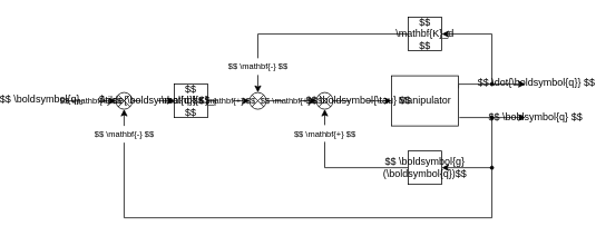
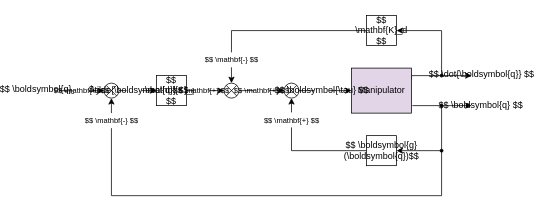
  <mxCell id="0" />
  <mxCell id="1" parent="0" />
  <mxCell id="2" style="edgeStyle=orthogonalEdgeStyle;rounded=0;orthogonalLoop=1;jettySize=auto;html=1;entryX=0;entryY=0.5;entryDx=0;entryDy=0;startArrow=none;startFill=0;startSize=4;fontSize=10;" parent="1" source="3" target="13" edge="1"><mxGeometry relative="1" as="geometry" /></mxCell>
  <mxCell id="3" value="$$ \mathbf{K}_p $$" style="rounded=0;whiteSpace=wrap;html=1;" parent="1" vertex="1"><mxGeometry x="176" y="100" width="40" height="40" as="geometry" /></mxCell>
  <mxCell id="4" value="$$ \dot{\boldsymbol{q}} $$" style="text;align=center;verticalAlign=middle;resizable=1;points=[];autosize=0;html=1;absoluteArcSize=0;expand=1;resizeWidth=1;resizeHeight=1;" parent="1" vertex="1"><mxGeometry x="599" y="89" width="20" height="20" as="geometry" /></mxCell>
  <mxCell id="5" style="edgeStyle=orthogonalEdgeStyle;rounded=0;orthogonalLoop=1;jettySize=auto;html=1;entryX=0.5;entryY=0;entryDx=0;entryDy=0;" parent="1" source="6" target="13" edge="1"><mxGeometry relative="1" as="geometry" /></mxCell>
  <mxCell id="6" value="$$ \mathbf{K}_d $$" style="rounded=0;whiteSpace=wrap;html=1;" parent="1" vertex="1"><mxGeometry x="456" y="20" width="40" height="40" as="geometry" /></mxCell>
  <mxCell id="7" style="edgeStyle=orthogonalEdgeStyle;rounded=0;orthogonalLoop=1;jettySize=auto;html=1;entryX=0;entryY=0.5;entryDx=0;entryDy=0;" parent="1" source="8" target="11" edge="1"><mxGeometry relative="1" as="geometry" /></mxCell>
  <mxCell id="8" value="" style="shape=sumEllipse;perimeter=ellipsePerimeter;whiteSpace=wrap;html=1;backgroundOutline=1;" parent="1" vertex="1"><mxGeometry x="346" y="110" width="20" height="20" as="geometry" /></mxCell>
  <mxCell id="9" style="edgeStyle=orthogonalEdgeStyle;rounded=0;orthogonalLoop=1;jettySize=auto;html=1;fontSize=10;exitX=1;exitY=0.25;exitDx=0;exitDy=0;" parent="1" source="11" edge="1"><mxGeometry relative="1" as="geometry"><mxPoint x="596" y="100" as="targetPoint" /><Array as="points"><mxPoint x="516" y="100" /><mxPoint x="596" y="100" /></Array></mxGeometry></mxCell>
  <mxCell id="10" style="edgeStyle=orthogonalEdgeStyle;rounded=0;orthogonalLoop=1;jettySize=auto;html=1;startArrow=none;startFill=0;fontSize=10;" parent="1" edge="1"><mxGeometry relative="1" as="geometry"><mxPoint x="596" y="140" as="targetPoint" /><mxPoint x="517" y="140" as="sourcePoint" /></mxGeometry></mxCell>
- <mxCell id="11" value="Manipulator" style="rounded=0;whiteSpace=wrap;html=1;" parent="1" vertex="1"><mxGeometry x="436" y="90" width="80" height="60" as="geometry" /></mxCell>
+ <mxCell id="11" value="Manipulator" style="rounded=0;whiteSpace=wrap;html=1;fillColor=#e1d5e7;" parent="1" vertex="1"><mxGeometry x="436" y="90" width="80" height="60" as="geometry" /></mxCell>
  <mxCell id="12" style="edgeStyle=orthogonalEdgeStyle;rounded=0;orthogonalLoop=1;jettySize=auto;html=1;entryX=0;entryY=0.5;entryDx=0;entryDy=0;" parent="1" source="13" target="8" edge="1"><mxGeometry relative="1" as="geometry" /></mxCell>
  <mxCell id="13" value="" style="shape=sumEllipse;perimeter=ellipsePerimeter;whiteSpace=wrap;html=1;backgroundOutline=1;" parent="1" vertex="1"><mxGeometry x="266" y="110" width="20" height="20" as="geometry" /></mxCell>
  <mxCell id="14" style="edgeStyle=orthogonalEdgeStyle;rounded=0;orthogonalLoop=1;jettySize=auto;html=1;entryX=0.5;entryY=1;entryDx=0;entryDy=0;fontSize=10;" parent="1" source="15" target="8" edge="1"><mxGeometry relative="1" as="geometry" /></mxCell>
  <mxCell id="15" value="$$ \boldsymbol{g}(\boldsymbol{q})$$" style="rounded=0;whiteSpace=wrap;html=1;" parent="1" vertex="1"><mxGeometry x="456" y="180" width="40" height="40" as="geometry" /></mxCell>
  <mxCell id="16" value="" style="endArrow=classic;html=1;fontSize=10;entryX=1;entryY=0.5;entryDx=0;entryDy=0;rounded=0;startArrow=oval;startFill=1;startSize=4;" parent="1" target="15" edge="1"><mxGeometry width="50" height="50" relative="1" as="geometry"><mxPoint x="556" y="140" as="sourcePoint" /><mxPoint x="326" y="260" as="targetPoint" /><Array as="points"><mxPoint x="556" y="200" /></Array></mxGeometry></mxCell>
  <mxCell id="17" value="" style="endArrow=classic;html=1;fontSize=10;entryX=1;entryY=0.5;entryDx=0;entryDy=0;rounded=0;startArrow=oval;startFill=1;startSize=4;" parent="1" target="6" edge="1"><mxGeometry width="50" height="50" relative="1" as="geometry"><mxPoint x="556" y="100" as="sourcePoint" /><mxPoint x="526" y="210" as="targetPoint" /><Array as="points"><mxPoint x="556" y="40" /></Array></mxGeometry></mxCell>
  <mxCell id="18" value="$$ \boldsymbol{\tau} $$" style="text;align=center;verticalAlign=middle;resizable=1;points=[];autosize=1;html=1;absoluteArcSize=0;expand=1;resizeWidth=0;resizeHeight=1;fillColor=#ffffff;" parent="1" vertex="1"><mxGeometry x="386" y="110" width="20" height="20" as="geometry" /></mxCell>
  <mxCell id="19" value="$$ \boldsymbol{q} $$" style="text;align=center;verticalAlign=middle;resizable=1;points=[];autosize=0;html=1;absoluteArcSize=0;expand=1;resizeWidth=1;resizeHeight=1;" parent="1" vertex="1"><mxGeometry x="598" y="129" width="20" height="20" as="geometry" /></mxCell>
  <mxCell id="20" style="edgeStyle=orthogonalEdgeStyle;rounded=0;orthogonalLoop=1;jettySize=auto;html=1;entryX=0;entryY=0.5;entryDx=0;entryDy=0;startArrow=none;startFill=0;startSize=4;fontSize=10;" parent="1" source="21" target="3" edge="1"><mxGeometry relative="1" as="geometry" /></mxCell>
  <mxCell id="21" value="" style="shape=sumEllipse;perimeter=ellipsePerimeter;whiteSpace=wrap;html=1;backgroundOutline=1;" parent="1" vertex="1"><mxGeometry x="106" y="110" width="20" height="20" as="geometry" /></mxCell>
  <mxCell id="22" value="" style="endArrow=classic;html=1;fontSize=10;entryX=0.5;entryY=1;entryDx=0;entryDy=0;rounded=0;startArrow=oval;startFill=1;startSize=4;" parent="1" target="21" edge="1"><mxGeometry width="50" height="50" relative="1" as="geometry"><mxPoint x="556" y="200" as="sourcePoint" /><mxPoint x="496" y="260" as="targetPoint" /><Array as="points"><mxPoint x="556" y="260" /><mxPoint x="116" y="260" /></Array></mxGeometry></mxCell>
  <mxCell id="23" style="edgeStyle=orthogonalEdgeStyle;rounded=0;orthogonalLoop=1;jettySize=auto;html=1;entryX=0;entryY=0.5;entryDx=0;entryDy=0;startArrow=none;startFill=0;startSize=4;fontSize=10;" parent="1" target="21" edge="1"><mxGeometry relative="1" as="geometry"><mxPoint x="46" y="120" as="sourcePoint" /></mxGeometry></mxCell>
  <mxCell id="24" value="$$ \boldsymbol{q}_d $$" style="text;align=center;verticalAlign=middle;resizable=1;points=[];autosize=1;html=1;absoluteArcSize=0;expand=1;resizeWidth=0;resizeHeight=1;" parent="1" vertex="1"><mxGeometry x="20" y="108" width="20" height="20" as="geometry" /></mxCell>
  <mxCell id="25" value="$$ \tilde{\boldsymbol{q}} $$" style="text;align=center;verticalAlign=middle;resizable=1;points=[];autosize=1;html=1;absoluteArcSize=0;expand=1;resizeWidth=0;resizeHeight=1;fillColor=#ffffff;" parent="1" vertex="1"><mxGeometry x="136" y="110" width="20" height="20" as="geometry" /></mxCell>
  <mxCell id="26" value="$$ \mathbf{+} $$" style="text;align=center;verticalAlign=middle;resizable=1;points=[];autosize=0;html=1;absoluteArcSize=0;expand=1;resizeWidth=1;resizeHeight=1;fillColor=#ffffff;fontSize=10;" parent="1" vertex="1"><mxGeometry x="66" y="110" width="20" height="20" as="geometry" /></mxCell>
  <mxCell id="27" value="$$ \mathbf{-} $$" style="text;align=center;verticalAlign=middle;resizable=1;points=[];autosize=0;html=1;absoluteArcSize=0;expand=1;resizeWidth=1;resizeHeight=1;fillColor=#ffffff;fontSize=10;" parent="1" vertex="1"><mxGeometry x="106" y="150" width="20" height="20" as="geometry" /></mxCell>
  <mxCell id="28" value="$$ \mathbf{+} $$" style="text;align=center;verticalAlign=middle;resizable=1;points=[];autosize=0;html=1;absoluteArcSize=0;expand=1;resizeWidth=1;resizeHeight=1;fillColor=#ffffff;fontSize=10;" parent="1" vertex="1"><mxGeometry x="226" y="110" width="20" height="20" as="geometry" /></mxCell>
  <mxCell id="29" value="$$ \mathbf{-} $$" style="text;align=center;verticalAlign=middle;resizable=1;points=[];autosize=0;html=1;absoluteArcSize=0;expand=1;resizeWidth=1;resizeHeight=1;fillColor=#ffffff;fontSize=10;" parent="1" vertex="1"><mxGeometry x="266" y="69" width="20" height="20" as="geometry" /></mxCell>
  <mxCell id="30" value="$$ \mathbf{+} $$" style="text;align=center;verticalAlign=middle;resizable=1;points=[];autosize=0;html=1;absoluteArcSize=0;expand=1;resizeWidth=1;resizeHeight=1;fillColor=#ffffff;fontSize=10;" parent="1" vertex="1"><mxGeometry x="306" y="110" width="20" height="20" as="geometry" /></mxCell>
  <mxCell id="31" value="$$ \mathbf{+} $$" style="text;align=center;verticalAlign=middle;resizable=1;points=[];autosize=0;html=1;absoluteArcSize=0;expand=1;resizeWidth=1;resizeHeight=1;fillColor=#ffffff;fontSize=10;" parent="1" vertex="1"><mxGeometry x="346" y="149" width="20" height="20" as="geometry" /></mxCell>
